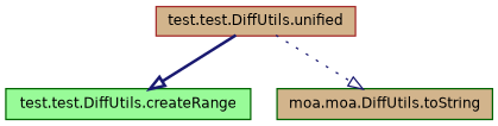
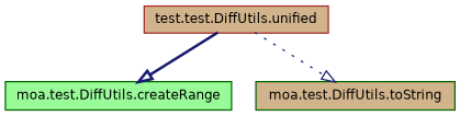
  digraph {
    rankdir=TB
    node [color=darkgreen fillcolor=tan fontname=Helvetica fontsize=10 shape=record style=filled]
    edge [arrowhead=onormal color=midnightblue fontname=Helvetica fontsize=10 labelfontname=Helvetica labelfontsize=10]
    n1 [color=brown fontcolor=black height=0.2 label="test.test.DiffUtils.unified" width=0.4]
-   n2 [fillcolor=palegreen height=0.2 label="test.test.DiffUtils.createRange" width=0.4]
-   n3 [height=0.2 label="moa.moa.DiffUtils.toString" width=0.4]
+   n2 [fillcolor=palegreen height=0.2 label="moa.test.DiffUtils.createRange" width=0.4]
+   n3 [height=0.2 label="moa.test.DiffUtils.toString" width=0.4]
    n1 -> n2 [style=bold]
    n1 -> n3 [style=dotted]
  }
